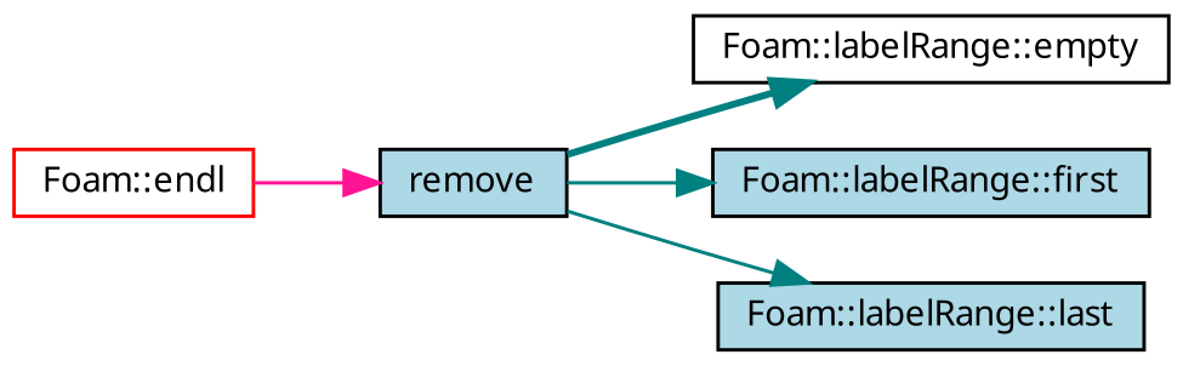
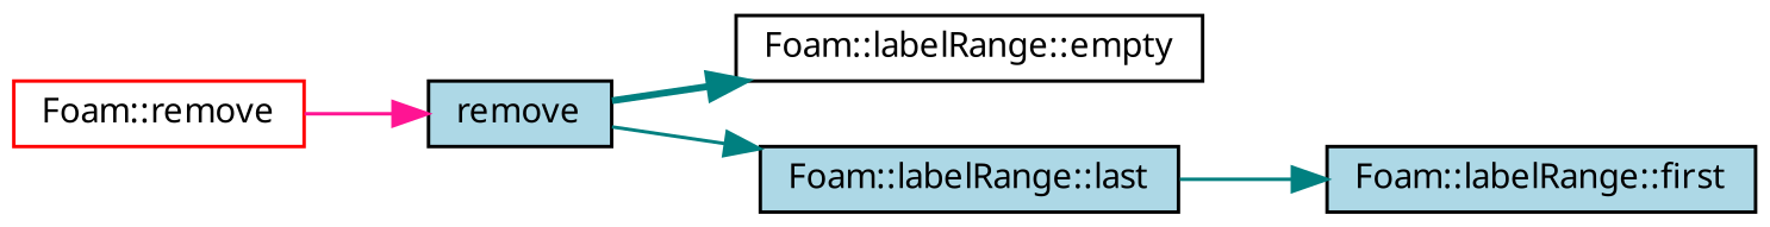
  digraph {
    fontname="Noto Sans"
    rankdir=LR
    node [color=black fillcolor=lightblue fontname="Noto Sans" fontsize=10 shape=record style=filled]
    edge [color=teal fontname="Noto Sans" fontsize=10 labelfontname=FreeSans labelfontsize=10 style=solid]
    n1 [fontcolor=black height=0.2 label=remove width=0.4]
    n2 [fillcolor=white height=0.2 label="Foam::labelRange::empty" width=0.4]
    n3 [height=0.2 label="Foam::labelRange::first" width=0.4]
    n4 [height=0.2 label="Foam::labelRange::last" width=0.4]
-   n5 [color=red fillcolor=white height=0.2 label="Foam::endl" width=0.4]
+   n5 [color=red fillcolor=white height=0.2 label="Foam::remove" width=0.4]
    n1 -> n2 [style=bold]
-   n1 -> n3
+   n4 -> n3
    n1 -> n4
    n5 -> n1 [color=deeppink]
  }
